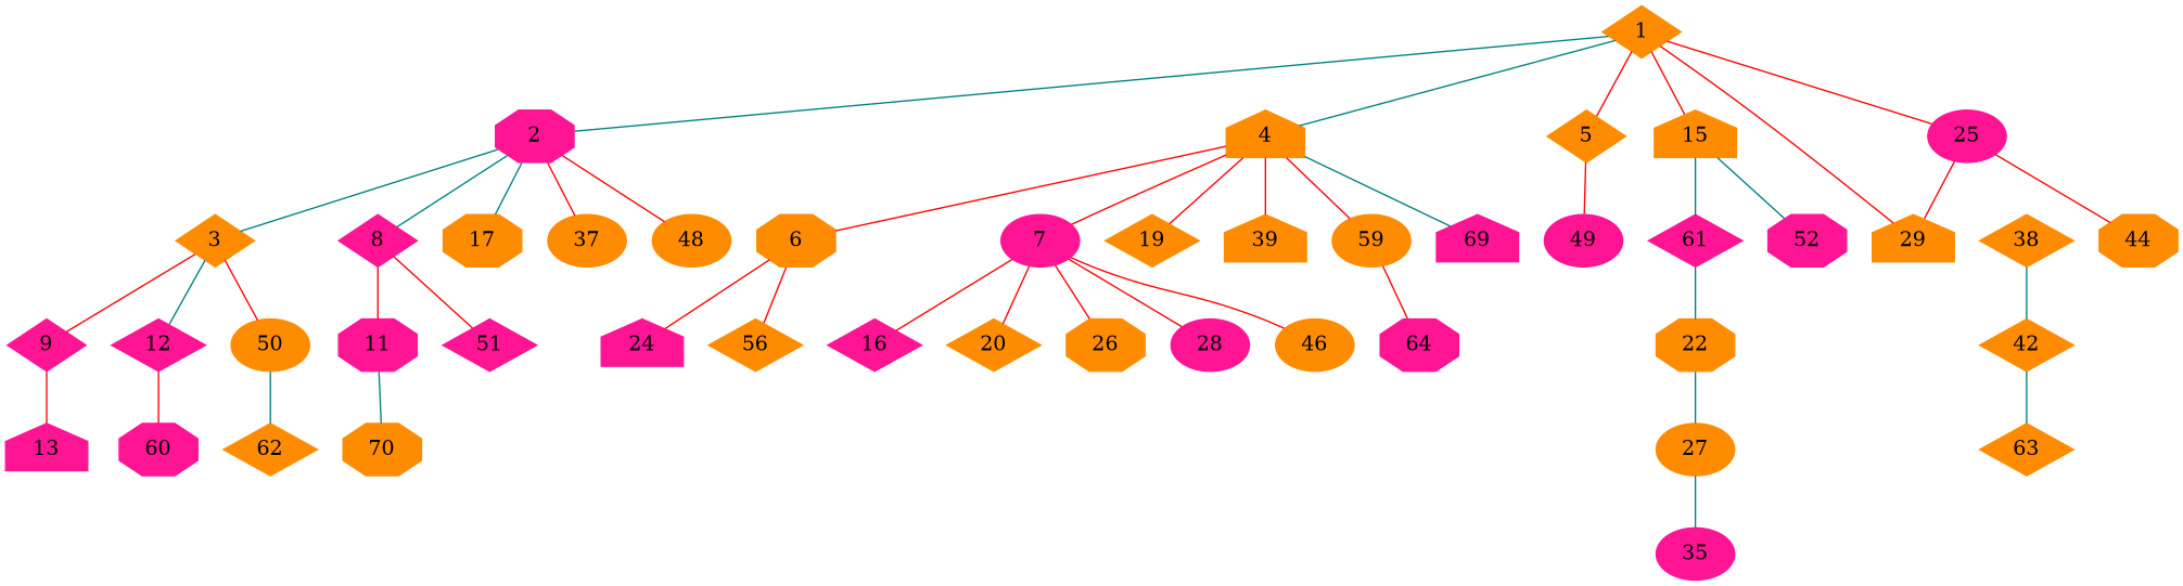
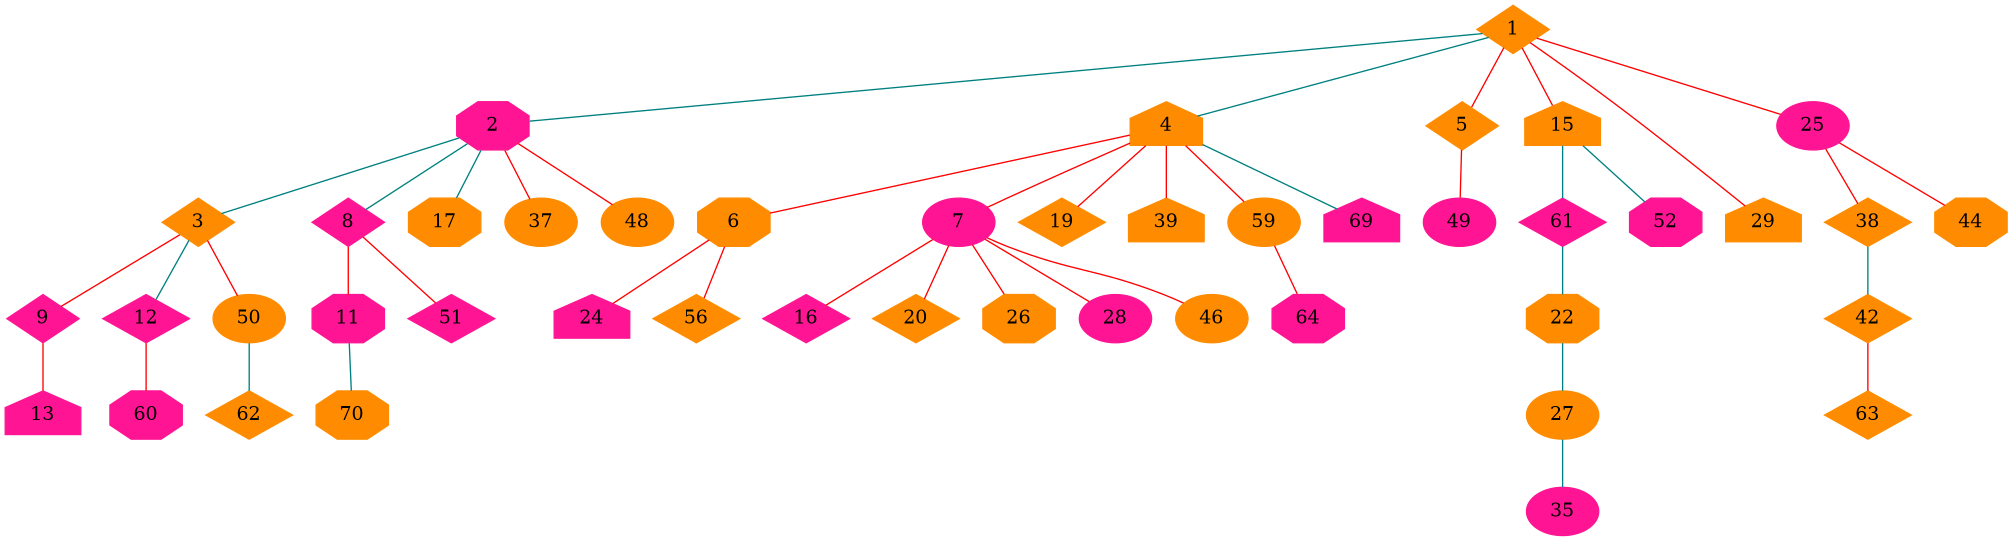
  graph {
    node [color=darkorange shape=diamond style=filled]
    edge [color=red]
    1 [super="+47"]
    2 [color=deeppink shape=octagon super="+33"]
    4 [shape=house super="+53"]
    5 [super="+14"]
    15 [shape=house super="+18"]
    25 [color=deeppink shape=ellipse]
    29 [shape=house]
    3 [super="+30"]
    8 [color=deeppink super="+41"]
    17 [shape=octagon]
    37 [shape=ellipse super="+54"]
    48 [shape=ellipse]
    6 [shape=octagon super="+55"]
    7 [color=deeppink shape=ellipse super="+10"]
    19 [super="+35"]
    39 [shape=house]
    59 [shape=ellipse]
    69 [color=deeppink shape=house]
    49 [color=deeppink shape=ellipse]
    n20 [color=deeppink label=61]
    52 [color=deeppink shape=octagon]
    38 [super="+40"]
    44 [shape=octagon]
    9 [color=deeppink super="+57"]
    12 [color=deeppink super="+23"]
    50 [shape=ellipse super="+61"]
    11 [color=deeppink shape=octagon super="+31"]
    51 [color=deeppink]
    13 [color=deeppink shape=house]
    60 [color=deeppink shape=octagon]
    62
    24 [color=deeppink shape=house]
    56
    16 [color=deeppink]
    20
    26 [shape=octagon super="+58"]
    28 [color=deeppink shape=ellipse super="+34"]
    46 [shape=ellipse]
    64 [color=deeppink shape=octagon super="+67"]
    70 [shape=octagon]
    22 [shape=octagon super="+32"]
    27 [shape=ellipse super="+45"]
    n43 [color=deeppink label=35 shape=ellipse super="+66"]
    42
    63 [super="+68"]
    1 -- 2 [color=teal]
    1 -- 4 [color=teal]
    1 -- 5
    1 -- 15
    1 -- 25
    1 -- 29
    2 -- 3 [color=teal]
    2 -- 8 [color=teal]
    2 -- 17 [color=teal]
    2 -- 37
    2 -- 48
    4 -- 6
    4 -- 7
    4 -- 19
    4 -- 39
    4 -- 59
    4 -- 69 [color=teal]
    5 -- 49
    15 -- n20 [color=teal]
    15 -- 52 [color=teal]
-   25 -- 29
+   25 -- 38
    25 -- 44
    3 -- 9
    3 -- 12 [color=teal]
    3 -- 50
    8 -- 11
    8 -- 51
    6 -- 24
    6 -- 56
    7 -- 16
    7 -- 20
    7 -- 26
    7 -- 28
    7 -- 46
    59 -- 64
    n20 -- 22 [color=teal]
    38 -- 42 [color=teal]
    9 -- 13
    12 -- 60
    50 -- 62 [color=teal]
    11 -- 70 [color=teal]
    22 -- 27 [color=teal]
    27 -- n43 [color=teal]
-   42 -- 63 [color=teal]
+   42 -- 63
  }
